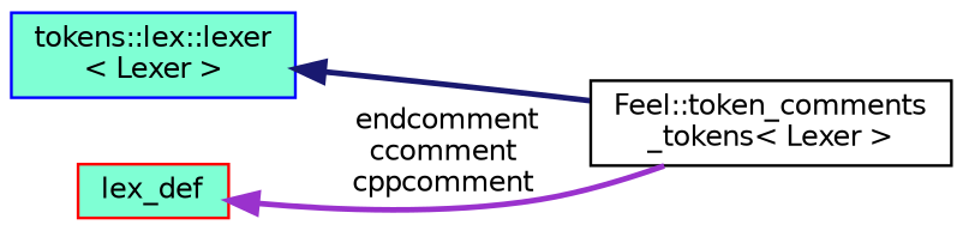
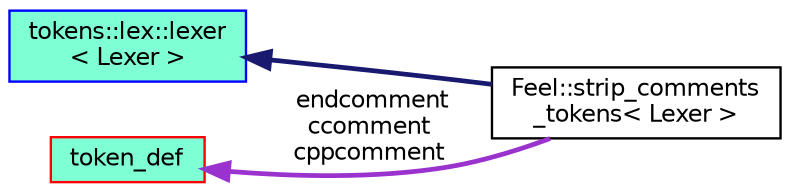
  digraph {
    rankdir=LR
    node [fillcolor=aquamarine fontname=Helvetica fontsize=10 shape=record style=filled]
    edge [dir=back fontname=Helvetica fontsize=10 labelfontname=Helvetica labelfontsize=10 style=bold]
-   n1 [color=black fillcolor=white fontcolor=black height=0.2 label="Feel::token_comments\l_tokens\< Lexer \>" width=0.4]
+   n1 [color=black fillcolor=white fontcolor=black height=0.2 label="Feel::strip_comments\l_tokens\< Lexer \>" width=0.4]
    n2 [color=blue height=0.2 label="tokens::lex::lexer\l\< Lexer \>" width=0.4]
-   n3 [color=red height=0.2 label=lex_def width=0.4]
+   n3 [color=red height=0.2 label=token_def width=0.4]
    n2 -> n1 [color=midnightblue]
    n3 -> n1 [color=darkorchid3 label=" endcomment\nccomment\ncppcomment"]
  }
